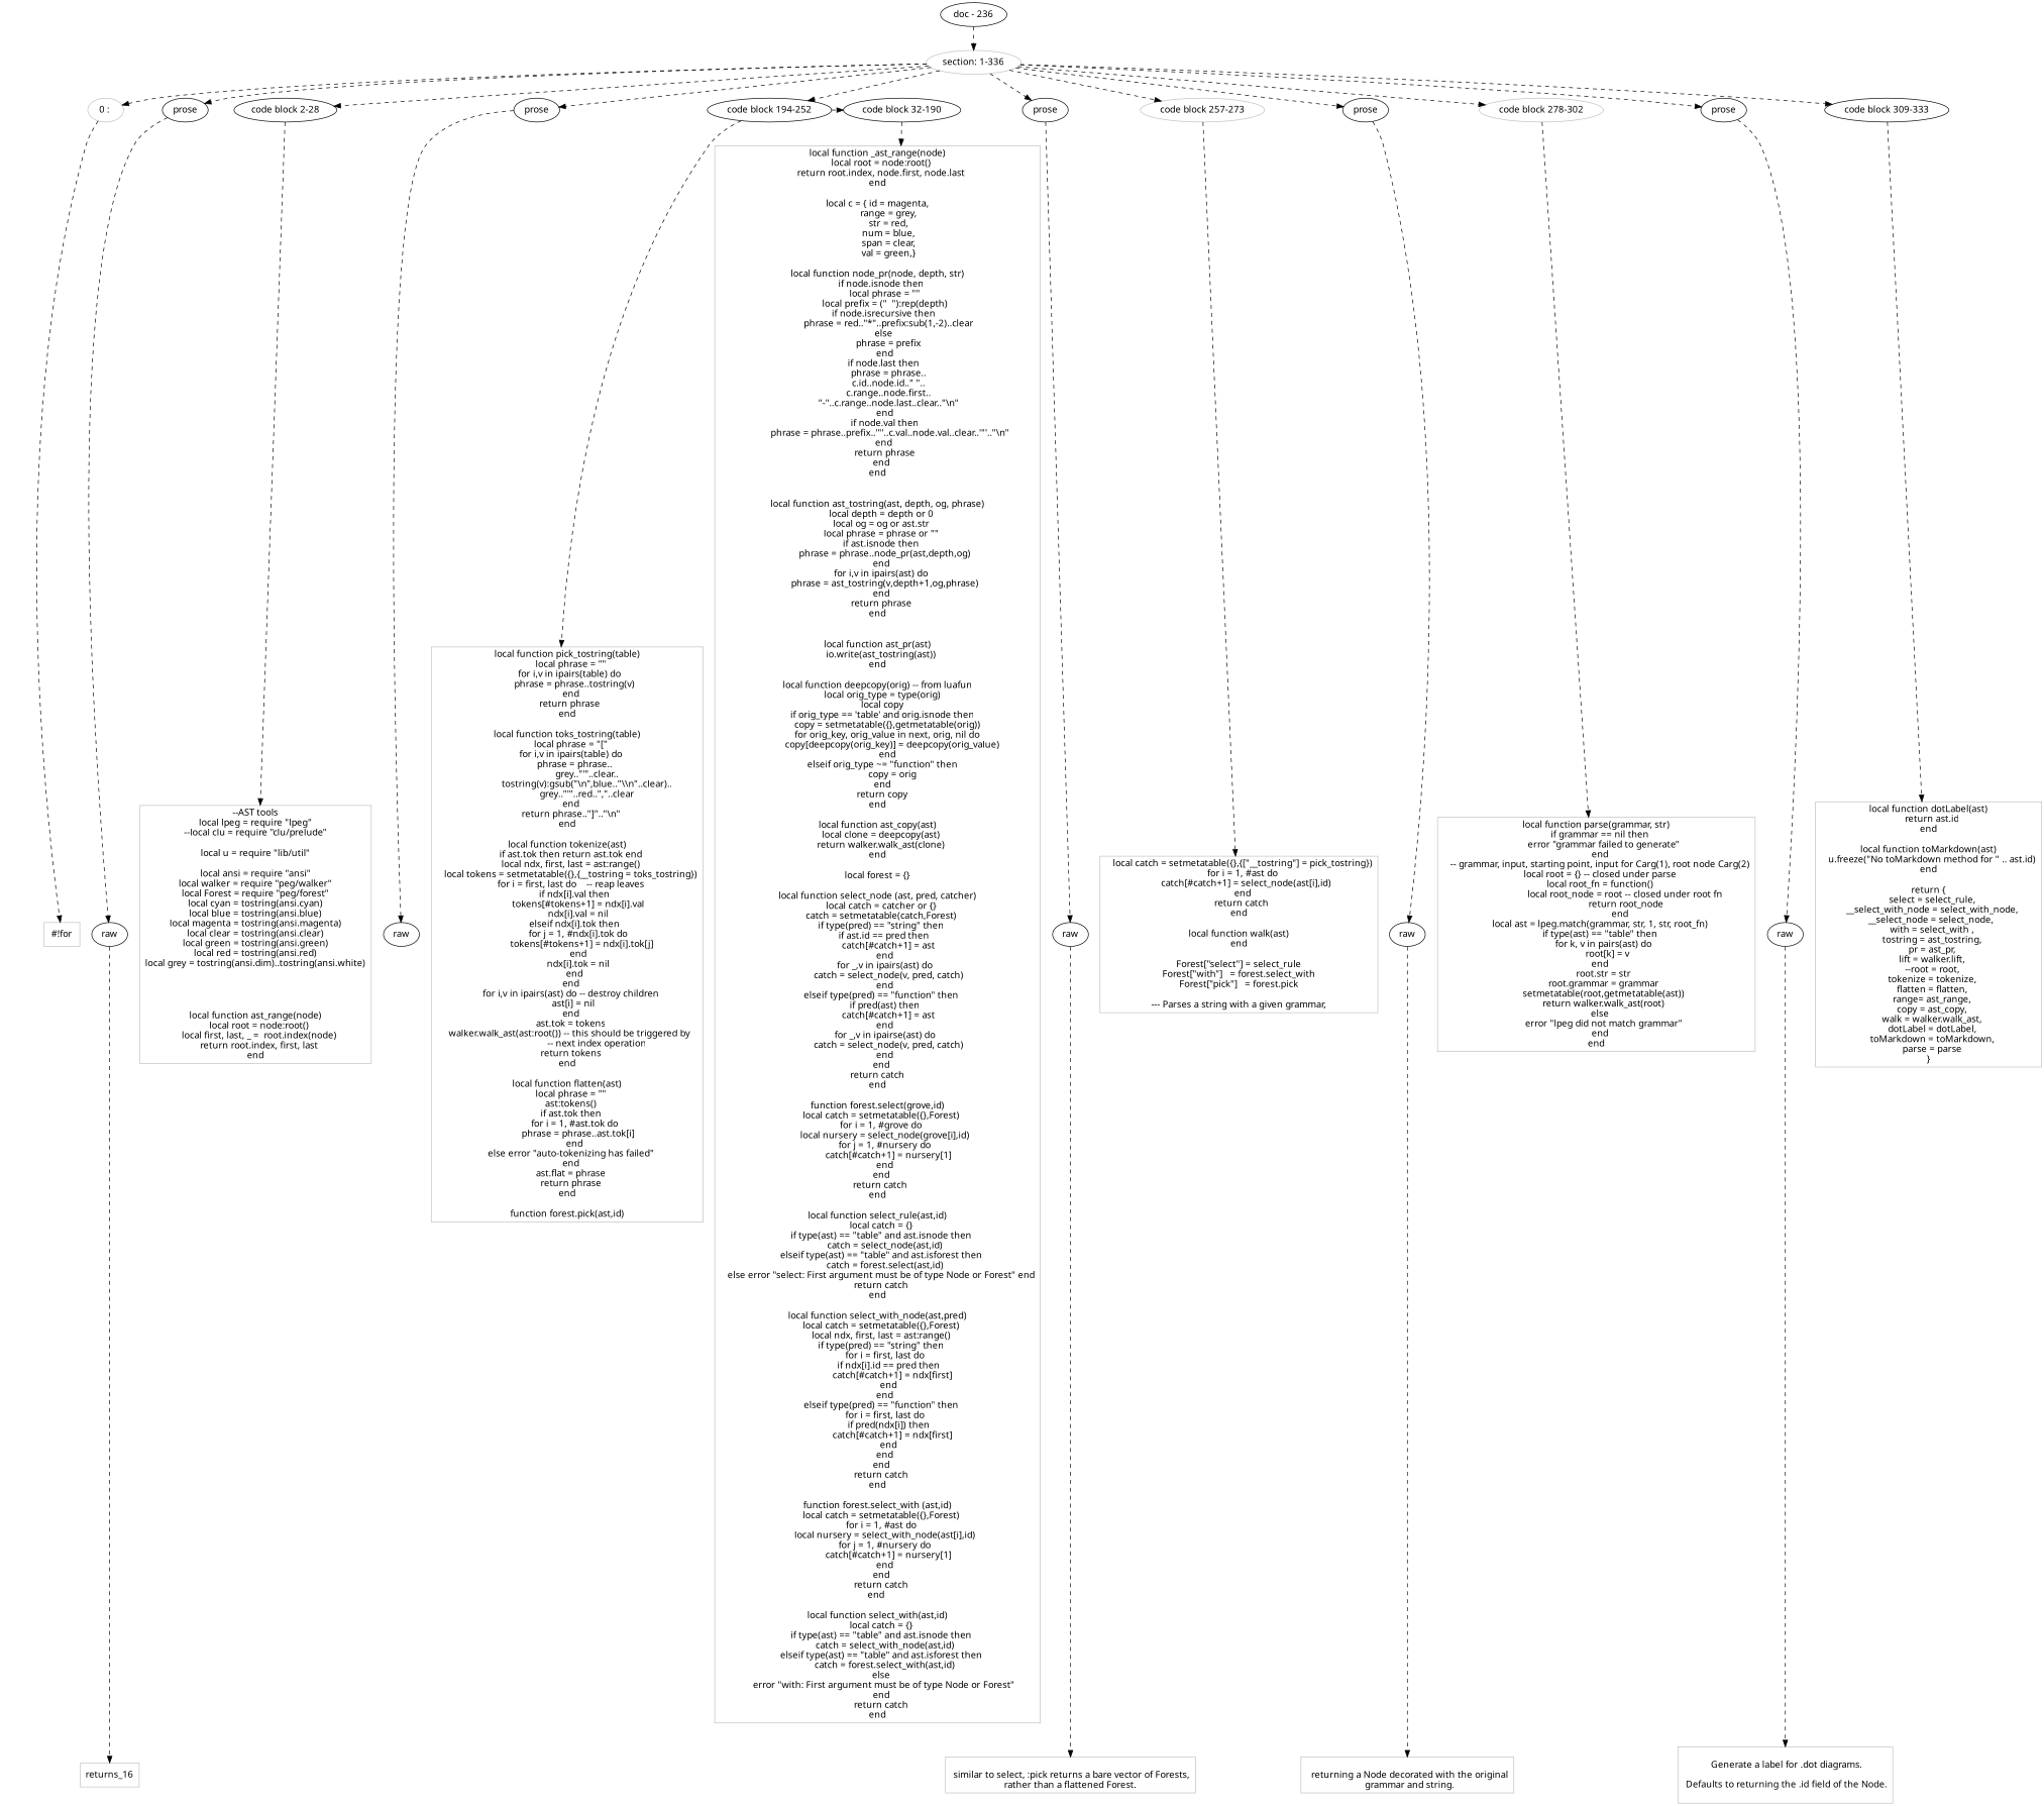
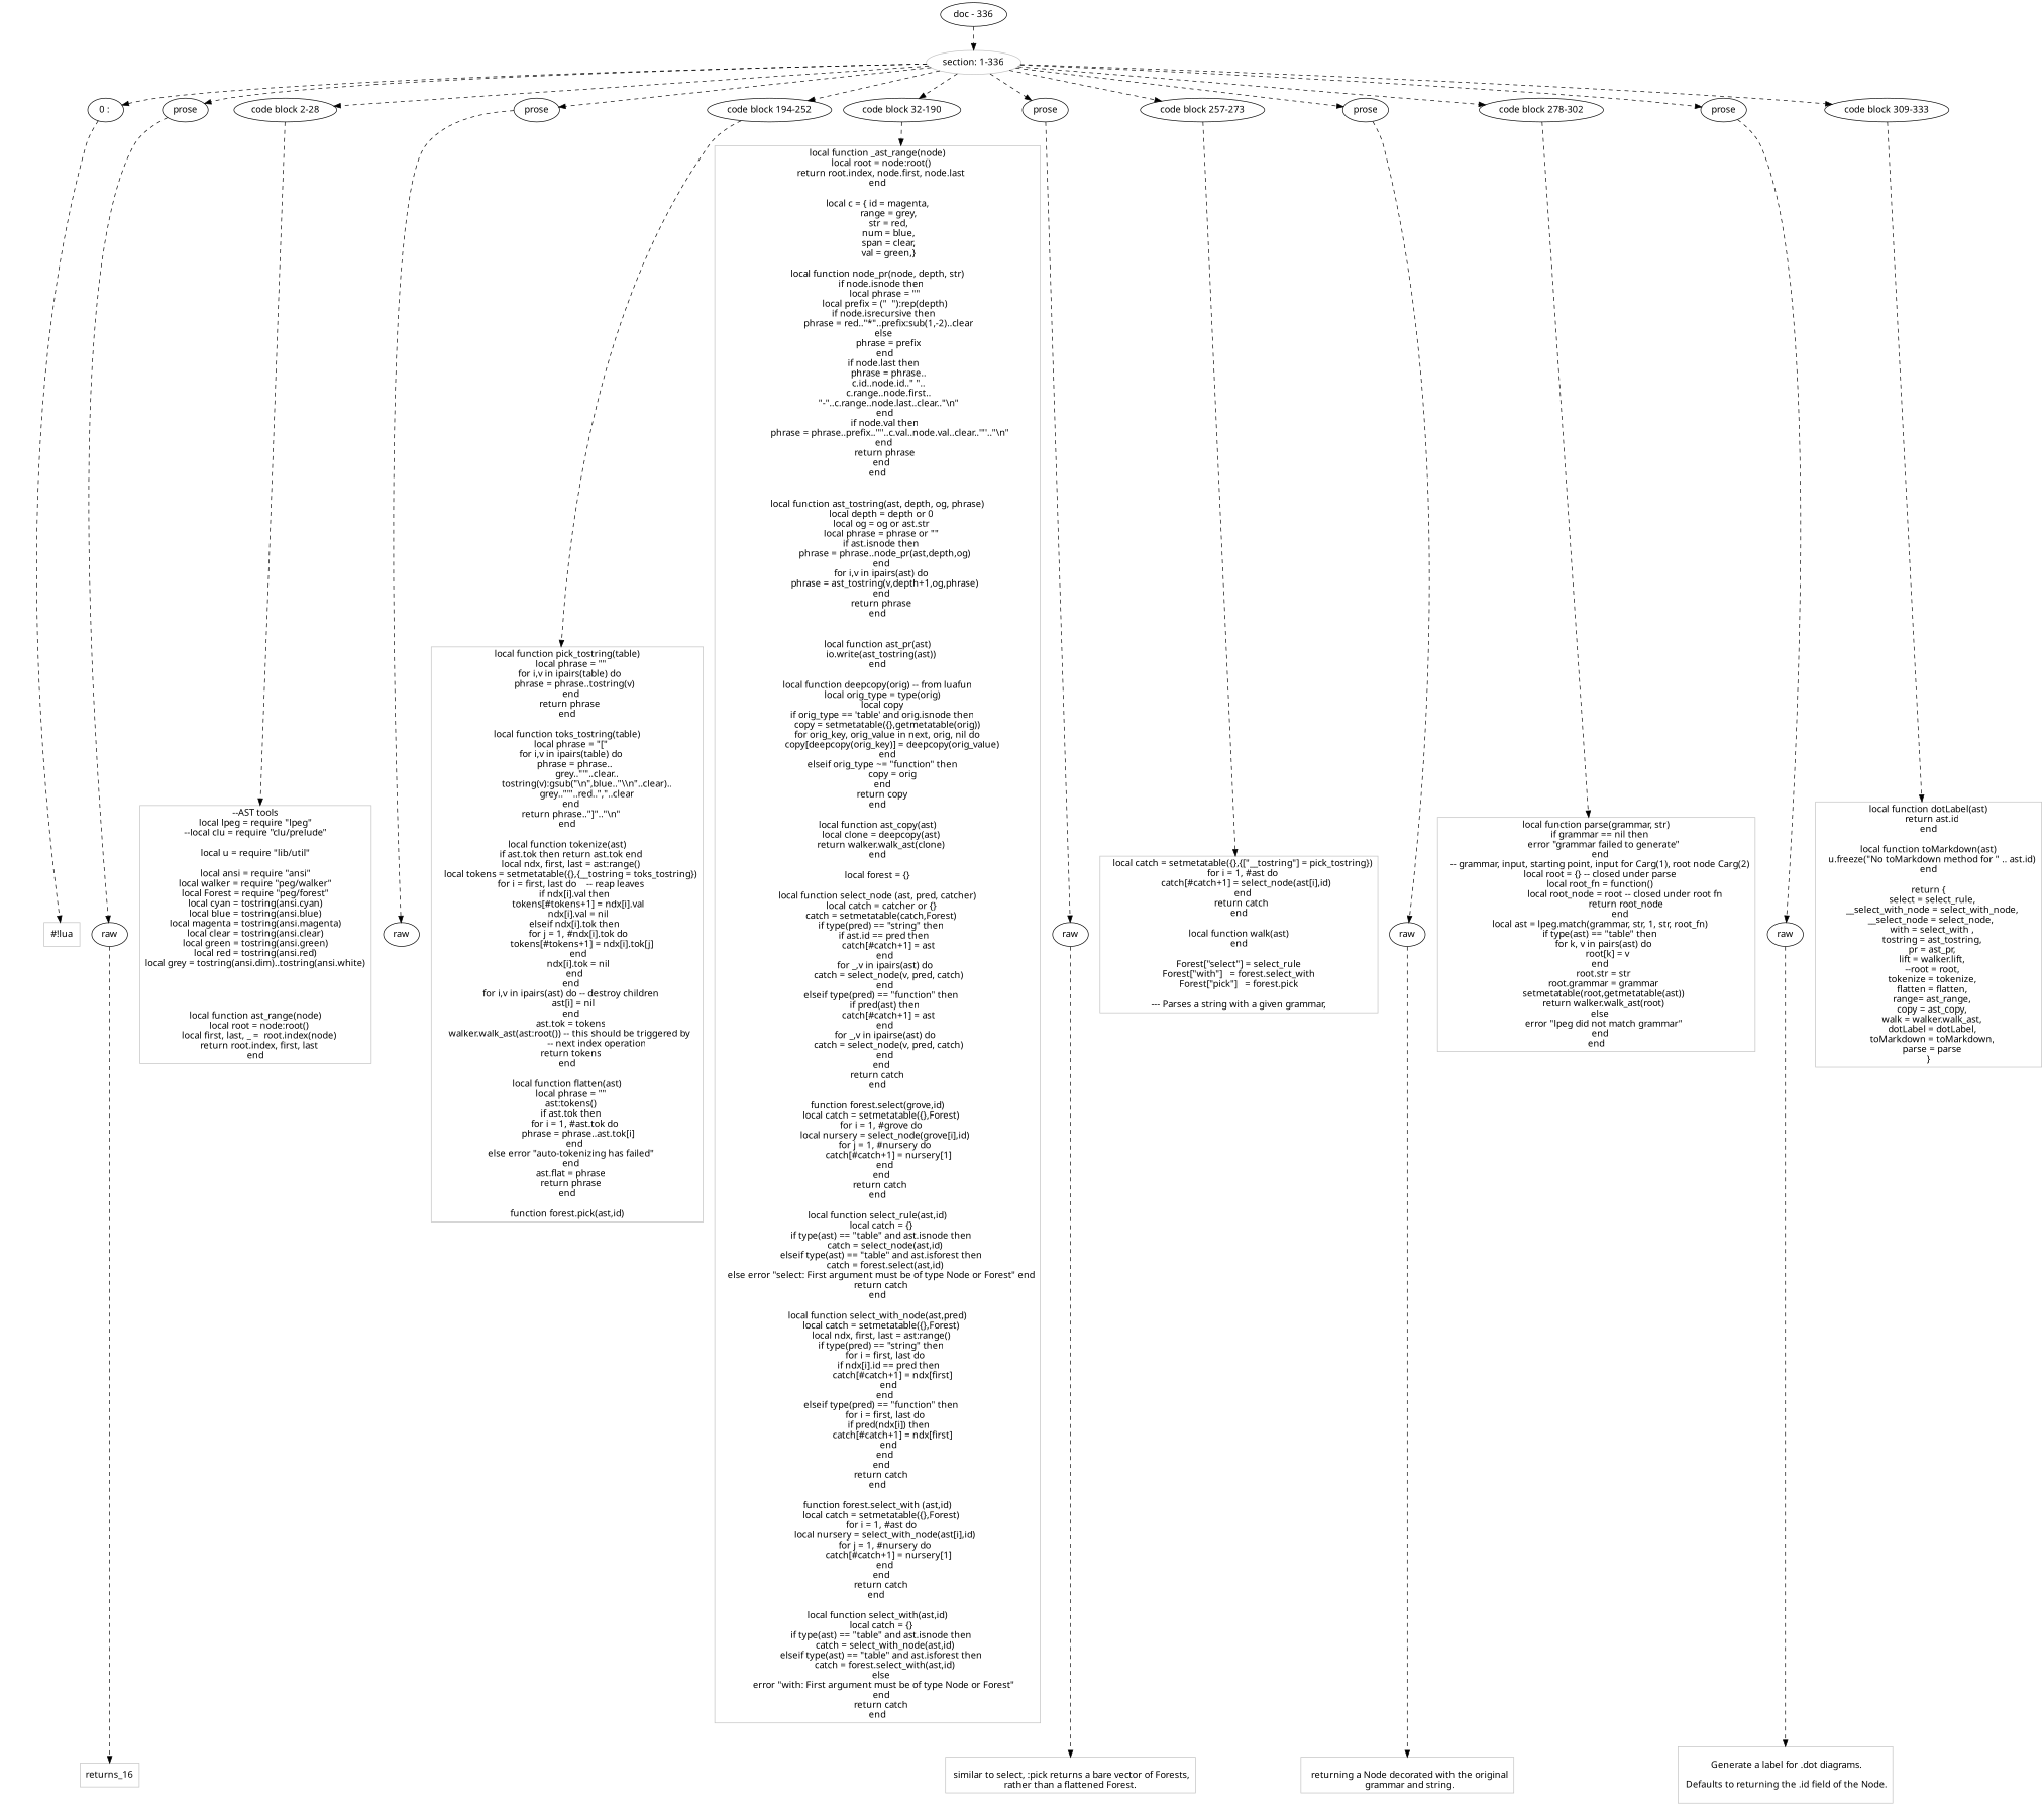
  digraph {
    fontname="Noto Sans"
    node [fontname="Noto Sans"]
    edge [fontname="Noto Sans" style=dashed]
    n1 [color=Gray label="section: 1-336"]
-   n2 [label="0 : " color=Gray]
+   n2 [label="0 : "]
    n3 [label=prose]
    n4 [label="code block 2-28"]
    n5 [label="code block 32-190"]
    n6 [label=prose]
    n7 [label="code block 194-252"]
    n8 [label=prose]
-   n9 [label="code block 257-273" color=Gray]
+   n9 [label="code block 257-273"]
    n10 [label=prose]
-   n11 [label="code block 278-302" color=Gray]
+   n11 [label="code block 278-302"]
    n12 [label=prose]
    n13 [label="code block 309-333"]
    n14 [label=raw]
    n15 [label=raw]
    n16 [label=raw]
    n17 [label=raw]
    n18 [label=raw]
-   n19 [color=Gray label="#!for" shape=rectangle]
+   n19 [color=Gray label="#!lua" shape=rectangle]
    n20 [color=Gray label="--AST tools\nlocal lpeg = require \"lpeg\"\n--local clu = require \"clu/prelude\"\n\nlocal u = require \"lib/util\"\n\nlocal ansi = require \"ansi\"\nlocal walker = require \"peg/walker\"\nlocal Forest = require \"peg/forest\"\nlocal cyan = tostring(ansi.cyan)\nlocal blue = tostring(ansi.blue)\nlocal magenta = tostring(ansi.magenta)\nlocal clear = tostring(ansi.clear)\nlocal green = tostring(ansi.green)\nlocal red = tostring(ansi.red)\nlocal grey = tostring(ansi.dim)..tostring(ansi.white)\n\n\n\n\nlocal function ast_range(node)\n   local root = node:root()\n   local first, last, _ =  root.index(node)\n   return root.index, first, last\nend" shape=rectangle]
    n21 [color=Gray label="local function _ast_range(node)\n   local root = node:root()\n   return root.index, node.first, node.last\nend\n\nlocal c = { id = magenta,\n         range = grey,\n         str = red,\n         num = blue,\n         span = clear,\n         val = green,}\n\nlocal function node_pr(node, depth, str)\n   if node.isnode then\n      local phrase = \"\"\n      local prefix = (\"  \"):rep(depth)\n      if node.isrecursive then \n         phrase = red..\"*\"..prefix:sub(1,-2)..clear\n      else \n         phrase = prefix\n      end\n      if node.last then \n         phrase = phrase..\n         c.id..node.id..\" \"..\n         c.range..node.first..\n         \"-\"..c.range..node.last..clear..\"\\n\"\n      end\n      if node.val then\n          phrase = phrase..prefix..'\"'..c.val..node.val..clear..'\"'..\"\\n\"\n      end \n      return phrase\n   end\nend\n\n\nlocal function ast_tostring(ast, depth, og, phrase)\n   local depth = depth or 0\n   local og = og or ast.str\n   local phrase = phrase or \"\"\n   if ast.isnode then\n      phrase = phrase..node_pr(ast,depth,og)\n   end\n   for i,v in ipairs(ast) do\n      phrase = ast_tostring(v,depth+1,og,phrase)\n   end\n   return phrase\nend\n\n\nlocal function ast_pr(ast)\n   io.write(ast_tostring(ast))\nend\n\nlocal function deepcopy(orig) -- from luafun\n    local orig_type = type(orig)\n    local copy\n    if orig_type == 'table' and orig.isnode then\n        copy = setmetatable({},getmetatable(orig))\n        for orig_key, orig_value in next, orig, nil do\n            copy[deepcopy(orig_key)] = deepcopy(orig_value)\n        end\n    elseif orig_type ~= \"function\" then\n            copy = orig\n    end\n    return copy\nend\n\nlocal function ast_copy(ast)\n   local clone = deepcopy(ast)\n   return walker.walk_ast(clone)\nend\n\nlocal forest = {}\n\nlocal function select_node (ast, pred, catcher)\n   local catch = catcher or {}\n   catch = setmetatable(catch,Forest)\n   if type(pred) == \"string\" then\n      if ast.id == pred then \n         catch[#catch+1] = ast\n      end\n      for _,v in ipairs(ast) do\n         catch = select_node(v, pred, catch)\n      end\n   elseif type(pred) == \"function\" then\n      if pred(ast) then\n         catch[#catch+1] = ast\n      end\n      for _,v in ipairse(ast) do\n         catch = select_node(v, pred, catch)\n      end\n   end\n   return catch   \nend\n\nfunction forest.select(grove,id)\n   local catch = setmetatable({},Forest)\n   for i = 1, #grove do\n      local nursery = select_node(grove[i],id)\n      for j = 1, #nursery do\n         catch[#catch+1] = nursery[1]\n      end\n   end\n   return catch \nend\n\nlocal function select_rule(ast,id)\n   local catch = {}\n   if type(ast) == \"table\" and ast.isnode then\n      catch = select_node(ast,id)\n   elseif type(ast) == \"table\" and ast.isforest then\n      catch = forest.select(ast,id)\n   else error \"select: First argument must be of type Node or Forest\" end\n   return catch\nend\n\nlocal function select_with_node(ast,pred)\n   local catch = setmetatable({},Forest)\n   local ndx, first, last = ast:range()\n   if type(pred) == \"string\" then\n      for i = first, last do\n         if ndx[i].id == pred then\n            catch[#catch+1] = ndx[first]\n         end\n      end\n   elseif type(pred) == \"function\" then\n      for i = first, last do\n         if pred(ndx[i]) then\n            catch[#catch+1] = ndx[first]\n         end\n      end\n   end\n   return catch\nend\n\nfunction forest.select_with (ast,id)\n   local catch = setmetatable({},Forest)\n   for i = 1, #ast do\n      local nursery = select_with_node(ast[i],id)\n      for j = 1, #nursery do\n         catch[#catch+1] = nursery[1]\n      end\n   end\n   return catch\nend \n\nlocal function select_with(ast,id)\n   local catch = {}\n   if type(ast) == \"table\" and ast.isnode then\n      catch = select_with_node(ast,id)\n   elseif type(ast) == \"table\" and ast.isforest then\n      catch = forest.select_with(ast,id)\n   else\n      error \"with: First argument must be of type Node or Forest\" \n   end\n   return catch\nend" shape=rectangle]
    n22 [color=Gray label="local function pick_tostring(table)\n   local phrase = \"\"\n   for i,v in ipairs(table) do \n      phrase = phrase..tostring(v)\n   end\n   return phrase \nend\n\nlocal function toks_tostring(table)\n   local phrase = \"[\"\n   for i,v in ipairs(table) do\n      phrase = phrase..\n                grey..\"'\"..clear..\n                tostring(v):gsub(\"\\n\",blue..\"\\\\n\"..clear)..\n                grey..\"'\"..red..\",\"..clear\n   end\n   return phrase..\"]\"..\"\\n\"\nend\n\nlocal function tokenize(ast)\n   if ast.tok then return ast.tok end\n   local ndx, first, last = ast:range()\n   local tokens = setmetatable({},{__tostring = toks_tostring})\n   for i = first, last do    -- reap leaves\n      if ndx[i].val then\n         tokens[#tokens+1] = ndx[i].val\n         ndx[i].val = nil\n      elseif ndx[i].tok then\n         for j = 1, #ndx[i].tok do\n            tokens[#tokens+1] = ndx[i].tok[j]\n         end\n         ndx[i].tok = nil\n      end\n   end\n   for i,v in ipairs(ast) do -- destroy children\n      ast[i] = nil \n   end\n   ast.tok = tokens\n   walker.walk_ast(ast:root()) -- this should be triggered by \n                        -- next index operation\n   return tokens\nend\n\nlocal function flatten(ast)\n   local phrase = \"\"\n   ast:tokens()\n   if ast.tok then\n      for i = 1, #ast.tok do\n         phrase = phrase..ast.tok[i]\n      end\n   else error \"auto-tokenizing has failed\"\n   end\n   ast.flat = phrase\n   return phrase\nend\n\nfunction forest.pick(ast,id)" shape=rectangle]
    n23 [color=Gray label="   local catch = setmetatable({},{[\"__tostring\"] = pick_tostring})\n   for i = 1, #ast do\n      catch[#catch+1] = select_node(ast[i],id)\n   end\n   return catch \nend\n\nlocal function walk(ast)\nend\n\nForest[\"select\"] = select_rule\nForest[\"with\"]   = forest.select_with\nForest[\"pick\"]   = forest.pick\n\n--- Parses a string with a given grammar," shape=rectangle]
    n24 [color=Gray label="local function parse(grammar, str)\n   if grammar == nil then\n      error \"grammar failed to generate\"\n   end\n   -- grammar, input, starting point, input for Carg(1), root node Carg(2)\n   local root = {} -- closed under parse\n   local root_fn = function()\n                        local root_node = root -- closed under root fn \n                        return root_node\n                   end\n   local ast = lpeg.match(grammar, str, 1, str, root_fn)\n   if type(ast) == \"table\" then\n      for k, v in pairs(ast) do\n         root[k] = v\n      end   \n      root.str = str\n      root.grammar = grammar\n      setmetatable(root,getmetatable(ast))\n      return walker.walk_ast(root)\n   else\n      error \"lpeg did not match grammar\"\n   end\nend" shape=rectangle]
    n25 [color=Gray label="local function dotLabel(ast)\n   return ast.id\nend\n\nlocal function toMarkdown(ast)\n   u.freeze(\"No toMarkdown method for \" .. ast.id)\nend\n\nreturn {\n   select = select_rule,\n   __select_with_node = select_with_node,\n   __select_node = select_node, \n   with = select_with ,\n   tostring = ast_tostring,\n   pr = ast_pr,\n   lift = walker.lift,\n   --root = root,\n   tokenize = tokenize,\n   flatten = flatten,\n   range= ast_range,\n   copy = ast_copy,\n   walk = walker.walk_ast,\n   dotLabel = dotLabel,\n   toMarkdown = toMarkdown,\n   parse = parse\n}" shape=rectangle]
    n26 [color=Gray label=returns_16 shape=rectangle]
    n27 [color=Gray label="\n similar to select, :pick returns a bare vector of Forests,\n rather than a flattened Forest. \n" shape=rectangle]
    n28 [color=Gray label="\n  returning a Node decorated with the original\n  grammar and string.\n" shape=rectangle]
    n29 [color=Gray label="\n Generate a label for .dot diagrams.\n \n Defaults to returning the .id field of the Node.\n\n" shape=rectangle]
-   n30 [label="doc - 236"]
+   n30 [label="doc - 336"]
    subgraph sub_1 {
      rank=same
      n1
    }
    subgraph sub_2 {
      rank=same
      n2
      n3
      n4
      n5
      n6
      n7
      n8
      n9
      n10
      n11
      n12
      n13
    }
    subgraph sub_3 {
      rank=same
      n14
    }
    subgraph sub_4 {
      rank=same
      n15
    }
    subgraph sub_5 {
      rank=same
      n16
    }
    subgraph sub_6 {
      rank=same
      n17
    }
    subgraph sub_7 {
      rank=same
      n18
    }
    n1 -> n2
    n1 -> n3
    n1 -> n4
-   n7 -> n5
+   n1 -> n5
    n1 -> n6
    n1 -> n7
    n1 -> n8
    n1 -> n9
    n1 -> n10
    n1 -> n11
    n1 -> n12
    n1 -> n13
    n2 -> n19
    n3 -> n14
    n4 -> n20
    n5 -> n21
    n6 -> n15
    n7 -> n22
    n8 -> n16
    n9 -> n23
    n10 -> n17
    n11 -> n24
    n12 -> n18
    n13 -> n25
    n14 -> n26
    n16 -> n27
    n17 -> n28
    n18 -> n29
    n30 -> n1
  }
